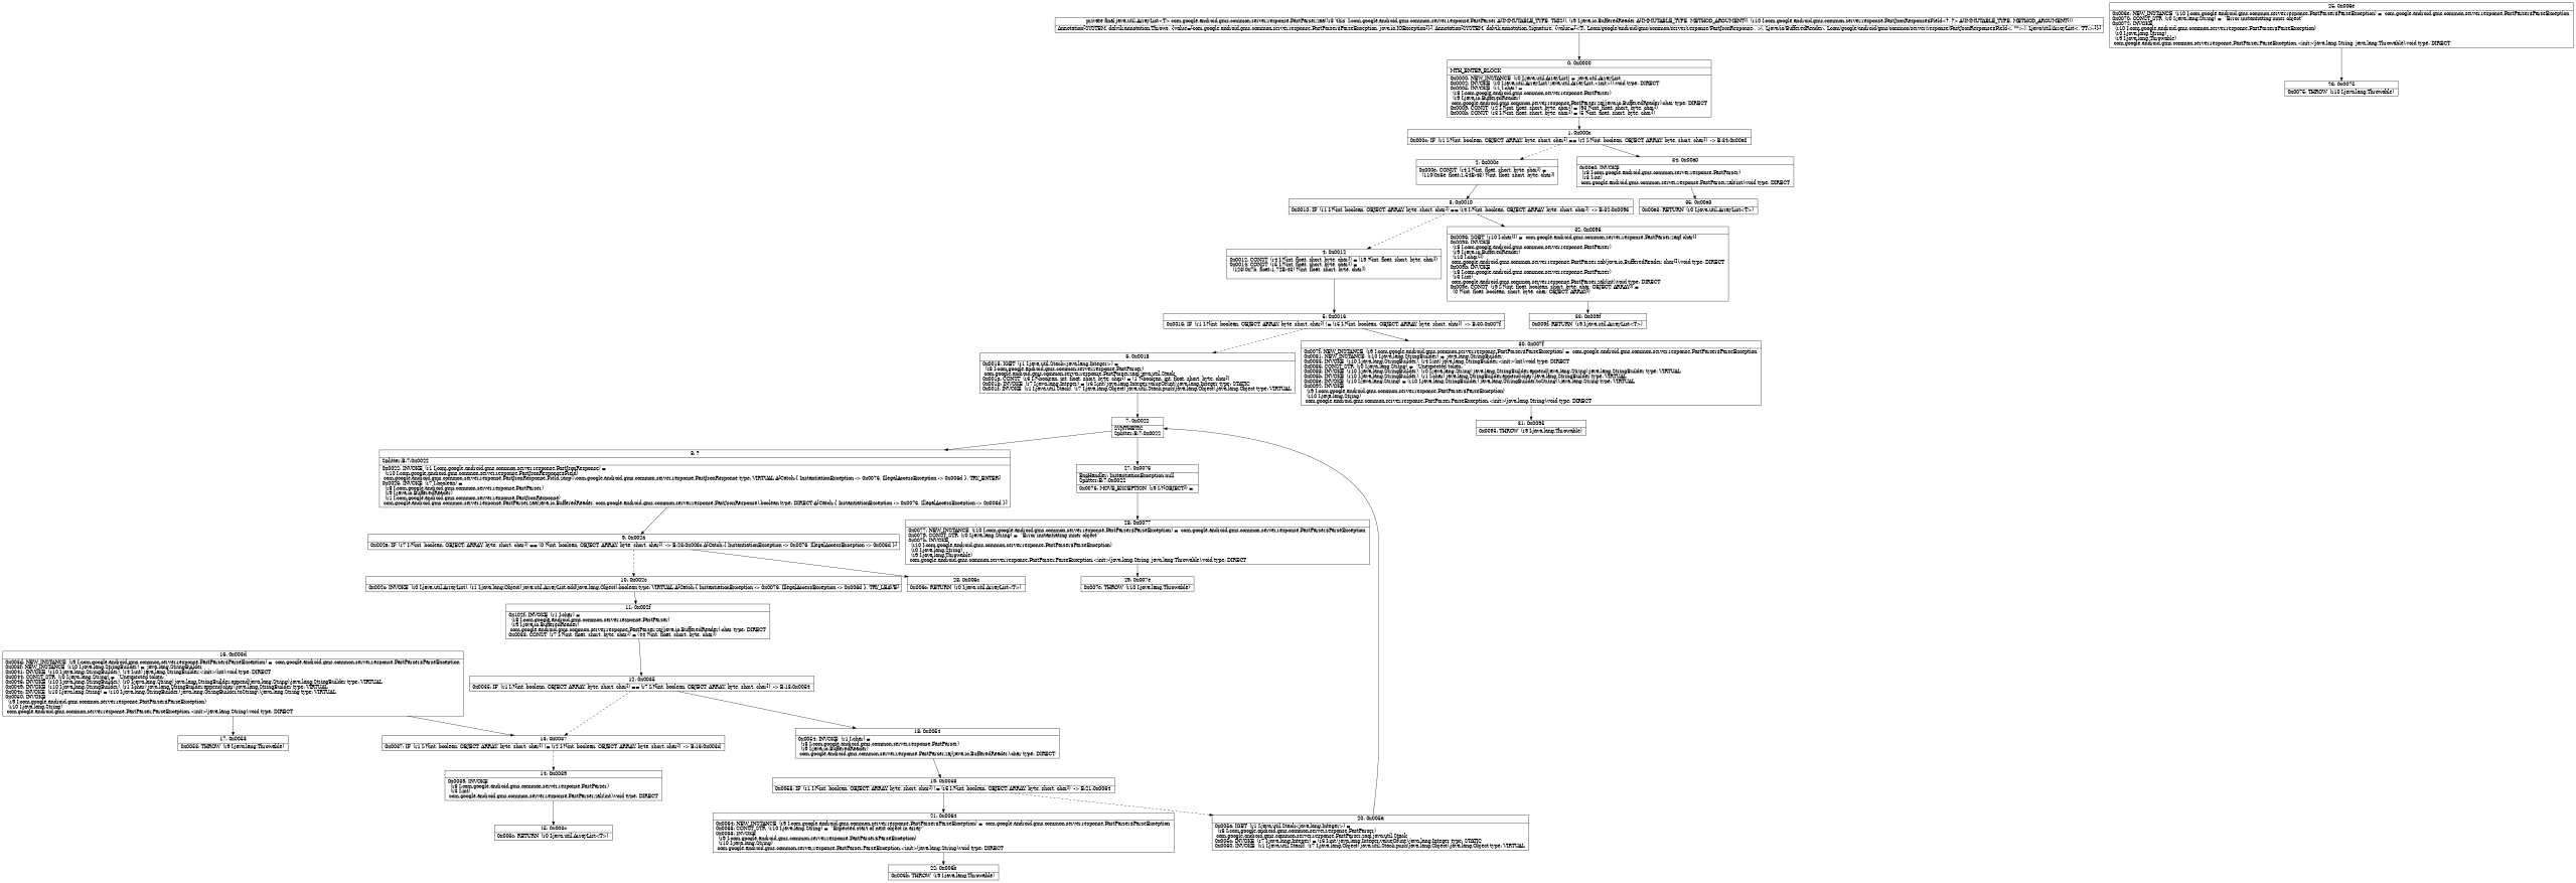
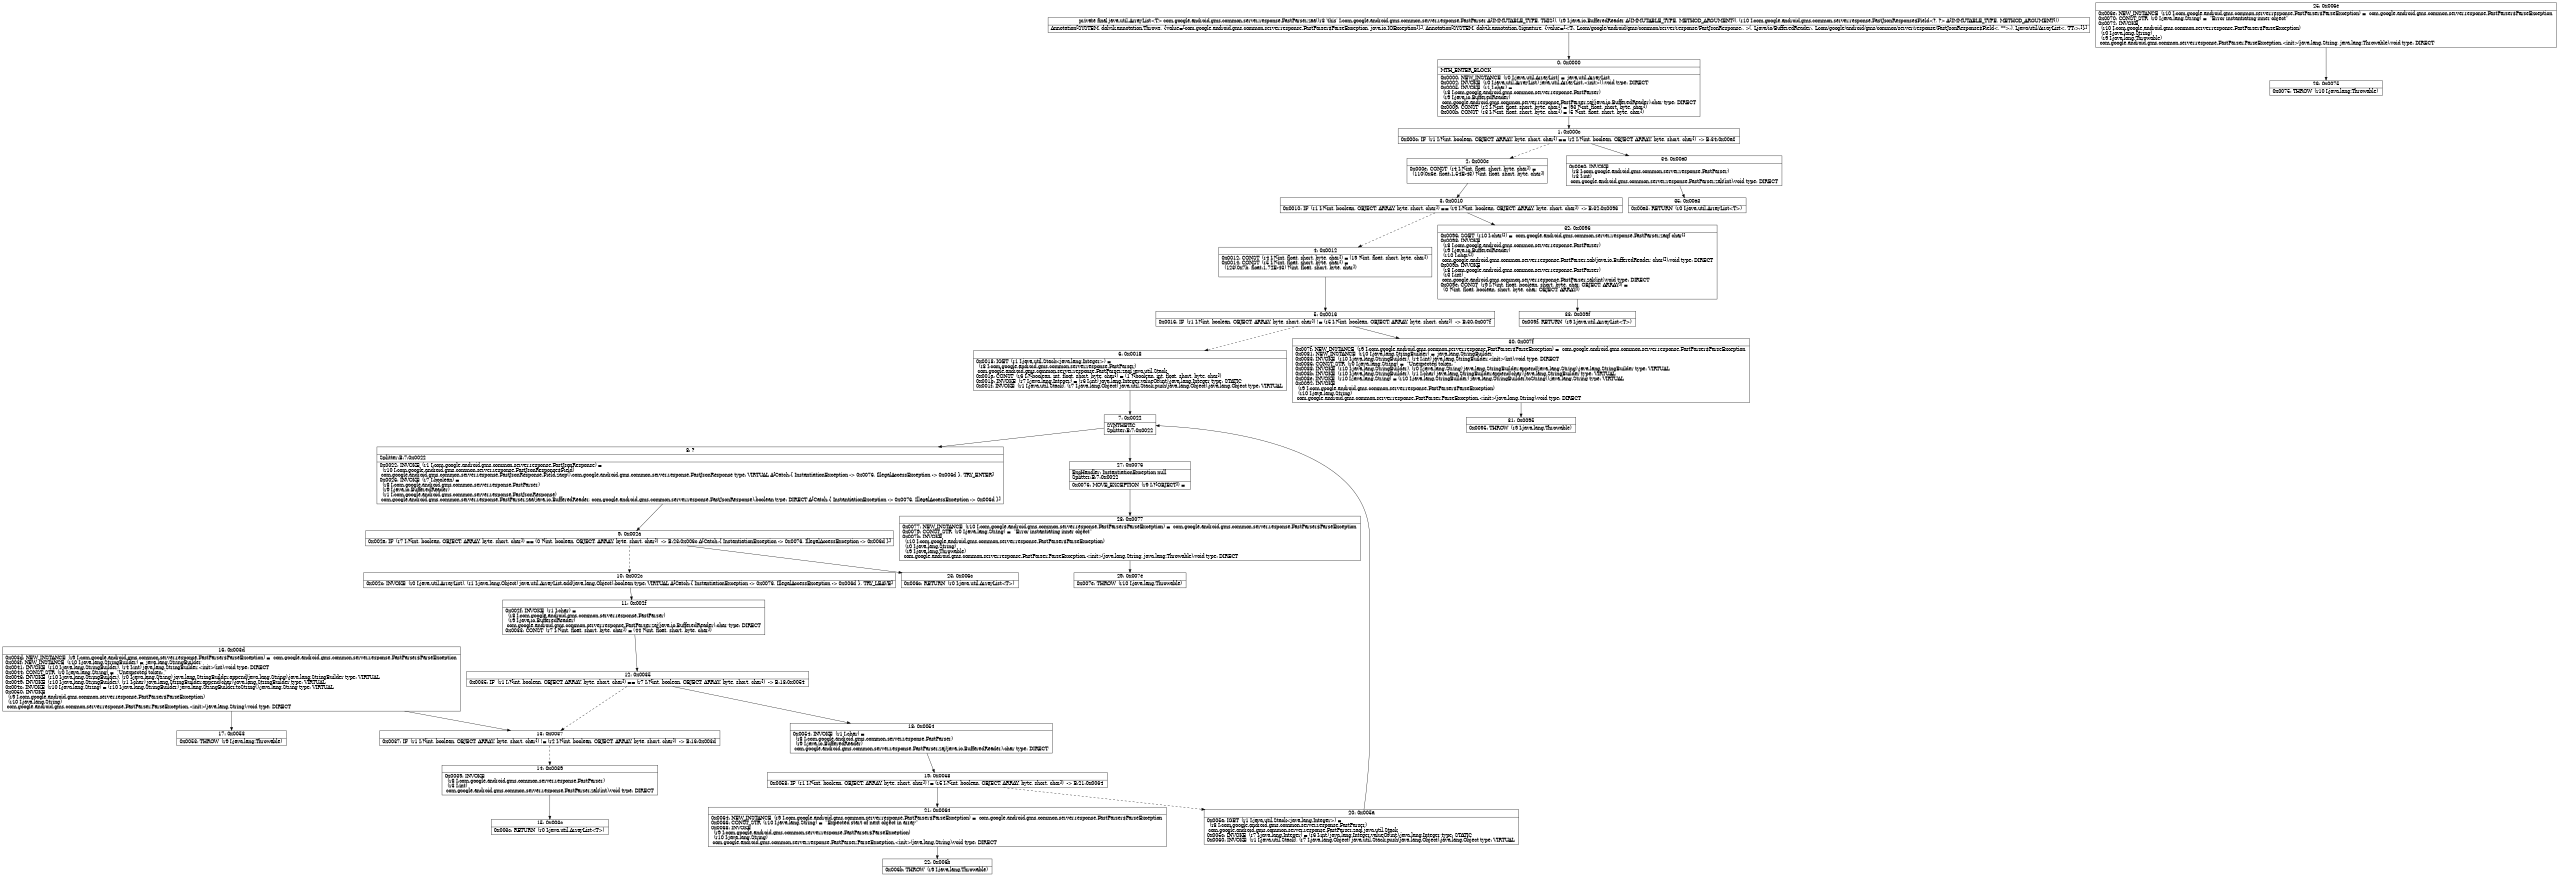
  digraph {
    node [shape=record]
    n1 [label="{0\:\ 0x0000|MTH_ENTER_BLOCK\l|0x0000: NEW_INSTANCE  (r0 I:java.util.ArrayList) =  java.util.ArrayList \l0x0002: INVOKE  (r0 I:java.util.ArrayList) java.util.ArrayList.\<init\>():void type: DIRECT \l0x0005: INVOKE  (r1 I:char) = \l  (r8 I:com.google.android.gms.common.server.response.FastParser)\l  (r9 I:java.io.BufferedReader)\l com.google.android.gms.common.server.response.FastParser.zaj(java.io.BufferedReader):char type: DIRECT \l0x0009: CONST  (r2 I:?[int, float, short, byte, char]) = (93 ?[int, float, short, byte, char]) \l0x000b: CONST  (r3 I:?[int, float, short, byte, char]) = (5 ?[int, float, short, byte, char]) \l}"]
    n2 [label="{1\:\ 0x000c|0x000c: IF  (r1 I:?[int, boolean, OBJECT, ARRAY, byte, short, char]) == (r2 I:?[int, boolean, OBJECT, ARRAY, byte, short, char])  \-\> B:34:0x00a0 \l}"]
    n3 [label="{2\:\ 0x000e|0x000e: CONST  (r4 I:?[int, float, short, byte, char]) = \l  (110(0x6e, float:1.54E\-43) ?[int, float, short, byte, char])\l \l}"]
    n4 [label="{34\:\ 0x00a0|0x00a0: INVOKE  \l  (r8 I:com.google.android.gms.common.server.response.FastParser)\l  (r3 I:int)\l com.google.android.gms.common.server.response.FastParser.zak(int):void type: DIRECT \l}"]
    n5 [label="{3\:\ 0x0010|0x0010: IF  (r1 I:?[int, boolean, OBJECT, ARRAY, byte, short, char]) == (r4 I:?[int, boolean, OBJECT, ARRAY, byte, short, char])  \-\> B:32:0x0096 \l}"]
    n6 [label="{35\:\ 0x00a3|0x00a3: RETURN  (r0 I:java.util.ArrayList\<T\>) \l}"]
    n7 [label="{4\:\ 0x0012|0x0012: CONST  (r4 I:?[int, float, short, byte, char]) = (19 ?[int, float, short, byte, char]) \l0x0014: CONST  (r5 I:?[int, float, short, byte, char]) = \l  (123(0x7b, float:1.72E\-43) ?[int, float, short, byte, char])\l \l}"]
    n8 [label="{32\:\ 0x0096|0x0096: SGET  (r10 I:char[]) =  com.google.android.gms.common.server.response.FastParser.zaqf char[] \l0x0098: INVOKE  \l  (r8 I:com.google.android.gms.common.server.response.FastParser)\l  (r9 I:java.io.BufferedReader)\l  (r10 I:char[])\l com.google.android.gms.common.server.response.FastParser.zab(java.io.BufferedReader, char[]):void type: DIRECT \l0x009b: INVOKE  \l  (r8 I:com.google.android.gms.common.server.response.FastParser)\l  (r3 I:int)\l com.google.android.gms.common.server.response.FastParser.zak(int):void type: DIRECT \l0x009e: CONST  (r9 I:?[int, float, boolean, short, byte, char, OBJECT, ARRAY]) = \l  (0 ?[int, float, boolean, short, byte, char, OBJECT, ARRAY])\l \l}"]
    n9 [label="{5\:\ 0x0016|0x0016: IF  (r1 I:?[int, boolean, OBJECT, ARRAY, byte, short, char]) != (r5 I:?[int, boolean, OBJECT, ARRAY, byte, short, char])  \-\> B:30:0x007f \l}"]
    n10 [label="{33\:\ 0x009f|0x009f: RETURN  (r9 I:java.util.ArrayList\<T\>) \l}"]
    n11 [label="{6\:\ 0x0018|0x0018: IGET  (r1 I:java.util.Stack\<java.lang.Integer\>) = \l  (r8 I:com.google.android.gms.common.server.response.FastParser)\l com.google.android.gms.common.server.response.FastParser.zaql java.util.Stack \l0x001a: CONST  (r6 I:?[boolean, int, float, short, byte, char]) = (1 ?[boolean, int, float, short, byte, char]) \l0x001b: INVOKE  (r7 I:java.lang.Integer) = (r6 I:int) java.lang.Integer.valueOf(int):java.lang.Integer type: STATIC \l0x001f: INVOKE  (r1 I:java.util.Stack), (r7 I:java.lang.Object) java.util.Stack.push(java.lang.Object):java.lang.Object type: VIRTUAL \l}"]
    n12 [label="{30\:\ 0x007f|0x007f: NEW_INSTANCE  (r9 I:com.google.android.gms.common.server.response.FastParser$ParseException) =  com.google.android.gms.common.server.response.FastParser$ParseException \l0x0081: NEW_INSTANCE  (r10 I:java.lang.StringBuilder) =  java.lang.StringBuilder \l0x0083: INVOKE  (r10 I:java.lang.StringBuilder), (r4 I:int) java.lang.StringBuilder.\<init\>(int):void type: DIRECT \l0x0086: CONST_STR  (r0 I:java.lang.String) =  \"Unexpected token: \" \l0x0088: INVOKE  (r10 I:java.lang.StringBuilder), (r0 I:java.lang.String) java.lang.StringBuilder.append(java.lang.String):java.lang.StringBuilder type: VIRTUAL \l0x008b: INVOKE  (r10 I:java.lang.StringBuilder), (r1 I:char) java.lang.StringBuilder.append(char):java.lang.StringBuilder type: VIRTUAL \l0x008e: INVOKE  (r10 I:java.lang.String) = (r10 I:java.lang.StringBuilder) java.lang.StringBuilder.toString():java.lang.String type: VIRTUAL \l0x0092: INVOKE  \l  (r9 I:com.google.android.gms.common.server.response.FastParser$ParseException)\l  (r10 I:java.lang.String)\l com.google.android.gms.common.server.response.FastParser.ParseException.\<init\>(java.lang.String):void type: DIRECT \l}"]
    n13 [label="{7\:\ 0x0022|SYNTHETIC\lSplitter:B:7:0x0022\l}"]
    n14 [label="{31\:\ 0x0095|0x0095: THROW  (r9 I:java.lang.Throwable) \l}"]
    n15 [label="{8\:\ ?|Splitter:B:7:0x0022\l|0x0022: INVOKE  (r1 I:com.google.android.gms.common.server.response.FastJsonResponse) = \l  (r10 I:com.google.android.gms.common.server.response.FastJsonResponse$Field)\l com.google.android.gms.common.server.response.FastJsonResponse.Field.zacp():com.google.android.gms.common.server.response.FastJsonResponse type: VIRTUAL A[Catch:\{ InstantiationException \-\> 0x0076, IllegalAccessException \-\> 0x006d \}, TRY_ENTER]\l0x0026: INVOKE  (r7 I:boolean) = \l  (r8 I:com.google.android.gms.common.server.response.FastParser)\l  (r9 I:java.io.BufferedReader)\l  (r1 I:com.google.android.gms.common.server.response.FastJsonResponse)\l com.google.android.gms.common.server.response.FastParser.zaa(java.io.BufferedReader, com.google.android.gms.common.server.response.FastJsonResponse):boolean type: DIRECT A[Catch:\{ InstantiationException \-\> 0x0076, IllegalAccessException \-\> 0x006d \}]\l}"]
    n16 [label="{27\:\ 0x0076|ExcHandler: InstantiationException null\lSplitter:B:7:0x0022\l|0x0076: MOVE_EXCEPTION  (r9 I:?[OBJECT]) =  \l}"]
    n17 [label="{9\:\ 0x002a|0x002a: IF  (r7 I:?[int, boolean, OBJECT, ARRAY, byte, short, char]) == (0 ?[int, boolean, OBJECT, ARRAY, byte, short, char])  \-\> B:23:0x006c A[Catch:\{ InstantiationException \-\> 0x0076, IllegalAccessException \-\> 0x006d \}]\l}"]
    n18 [label="{28\:\ 0x0077|0x0077: NEW_INSTANCE  (r10 I:com.google.android.gms.common.server.response.FastParser$ParseException) =  com.google.android.gms.common.server.response.FastParser$ParseException \l0x0079: CONST_STR  (r0 I:java.lang.String) =  \"Error instantiating inner object\" \l0x007b: INVOKE  \l  (r10 I:com.google.android.gms.common.server.response.FastParser$ParseException)\l  (r0 I:java.lang.String)\l  (r9 I:java.lang.Throwable)\l com.google.android.gms.common.server.response.FastParser.ParseException.\<init\>(java.lang.String, java.lang.Throwable):void type: DIRECT \l}"]
    n19 [label="{10\:\ 0x002c|0x002c: INVOKE  (r0 I:java.util.ArrayList), (r1 I:java.lang.Object) java.util.ArrayList.add(java.lang.Object):boolean type: VIRTUAL A[Catch:\{ InstantiationException \-\> 0x0076, IllegalAccessException \-\> 0x006d \}, TRY_LEAVE]\l}"]
    n20 [label="{23\:\ 0x006c|0x006c: RETURN  (r0 I:java.util.ArrayList\<T\>) \l}"]
-   n21 [label="{11\:\ 0x002f|0x102f: INVOKE  (r1 I:char) = \l  (r8 I:com.google.android.gms.common.server.response.FastParser)\l  (r9 I:java.io.BufferedReader)\l com.google.android.gms.common.server.response.FastParser.zaj(java.io.BufferedReader):char type: DIRECT \l0x0033: CONST  (r7 I:?[int, float, short, byte, char]) = (44 ?[int, float, short, byte, char]) \l}"]
+   n21 [label="{11\:\ 0x002f|0x002f: INVOKE  (r1 I:char) = \l  (r8 I:com.google.android.gms.common.server.response.FastParser)\l  (r9 I:java.io.BufferedReader)\l com.google.android.gms.common.server.response.FastParser.zaj(java.io.BufferedReader):char type: DIRECT \l0x0033: CONST  (r7 I:?[int, float, short, byte, char]) = (44 ?[int, float, short, byte, char]) \l}"]
    n22 [label="{12\:\ 0x0035|0x0035: IF  (r1 I:?[int, boolean, OBJECT, ARRAY, byte, short, char]) == (r7 I:?[int, boolean, OBJECT, ARRAY, byte, short, char])  \-\> B:18:0x0054 \l}"]
    n23 [label="{13\:\ 0x0037|0x0037: IF  (r1 I:?[int, boolean, OBJECT, ARRAY, byte, short, char]) != (r2 I:?[int, boolean, OBJECT, ARRAY, byte, short, char])  \-\> B:16:0x003d \l}"]
    n24 [label="{18\:\ 0x0054|0x0054: INVOKE  (r1 I:char) = \l  (r8 I:com.google.android.gms.common.server.response.FastParser)\l  (r9 I:java.io.BufferedReader)\l com.google.android.gms.common.server.response.FastParser.zaj(java.io.BufferedReader):char type: DIRECT \l}"]
    n25 [label="{14\:\ 0x0039|0x0039: INVOKE  \l  (r8 I:com.google.android.gms.common.server.response.FastParser)\l  (r3 I:int)\l com.google.android.gms.common.server.response.FastParser.zak(int):void type: DIRECT \l}"]
    n26 [label="{19\:\ 0x0058|0x0058: IF  (r1 I:?[int, boolean, OBJECT, ARRAY, byte, short, char]) != (r5 I:?[int, boolean, OBJECT, ARRAY, byte, short, char])  \-\> B:21:0x0064 \l}"]
    n27 [label="{15\:\ 0x003c|0x003c: RETURN  (r0 I:java.util.ArrayList\<T\>) \l}"]
    n28 [label="{16\:\ 0x003d|0x003d: NEW_INSTANCE  (r9 I:com.google.android.gms.common.server.response.FastParser$ParseException) =  com.google.android.gms.common.server.response.FastParser$ParseException \l0x003f: NEW_INSTANCE  (r10 I:java.lang.StringBuilder) =  java.lang.StringBuilder \l0x0041: INVOKE  (r10 I:java.lang.StringBuilder), (r4 I:int) java.lang.StringBuilder.\<init\>(int):void type: DIRECT \l0x0044: CONST_STR  (r0 I:java.lang.String) =  \"Unexpected token: \" \l0x0046: INVOKE  (r10 I:java.lang.StringBuilder), (r0 I:java.lang.String) java.lang.StringBuilder.append(java.lang.String):java.lang.StringBuilder type: VIRTUAL \l0x0049: INVOKE  (r10 I:java.lang.StringBuilder), (r1 I:char) java.lang.StringBuilder.append(char):java.lang.StringBuilder type: VIRTUAL \l0x004c: INVOKE  (r10 I:java.lang.String) = (r10 I:java.lang.StringBuilder) java.lang.StringBuilder.toString():java.lang.String type: VIRTUAL \l0x0050: INVOKE  \l  (r9 I:com.google.android.gms.common.server.response.FastParser$ParseException)\l  (r10 I:java.lang.String)\l com.google.android.gms.common.server.response.FastParser.ParseException.\<init\>(java.lang.String):void type: DIRECT \l}"]
    n29 [label="{17\:\ 0x0053|0x0053: THROW  (r9 I:java.lang.Throwable) \l}"]
    n30 [label="{20\:\ 0x005a|0x005a: IGET  (r1 I:java.util.Stack\<java.lang.Integer\>) = \l  (r8 I:com.google.android.gms.common.server.response.FastParser)\l com.google.android.gms.common.server.response.FastParser.zaql java.util.Stack \l0x005c: INVOKE  (r7 I:java.lang.Integer) = (r6 I:int) java.lang.Integer.valueOf(int):java.lang.Integer type: STATIC \l0x0060: INVOKE  (r1 I:java.util.Stack), (r7 I:java.lang.Object) java.util.Stack.push(java.lang.Object):java.lang.Object type: VIRTUAL \l}"]
    n31 [label="{21\:\ 0x0064|0x0064: NEW_INSTANCE  (r9 I:com.google.android.gms.common.server.response.FastParser$ParseException) =  com.google.android.gms.common.server.response.FastParser$ParseException \l0x0066: CONST_STR  (r10 I:java.lang.String) =  \"Expected start of next object in array\" \l0x0068: INVOKE  \l  (r9 I:com.google.android.gms.common.server.response.FastParser$ParseException)\l  (r10 I:java.lang.String)\l com.google.android.gms.common.server.response.FastParser.ParseException.\<init\>(java.lang.String):void type: DIRECT \l}"]
    n32 [label="{22\:\ 0x006b|0x006b: THROW  (r9 I:java.lang.Throwable) \l}"]
    n33 [label="{25\:\ 0x006e|0x006e: NEW_INSTANCE  (r10 I:com.google.android.gms.common.server.response.FastParser$ParseException) =  com.google.android.gms.common.server.response.FastParser$ParseException \l0x0070: CONST_STR  (r0 I:java.lang.String) =  \"Error instantiating inner object\" \l0x0072: INVOKE  \l  (r10 I:com.google.android.gms.common.server.response.FastParser$ParseException)\l  (r0 I:java.lang.String)\l  (r9 I:java.lang.Throwable)\l com.google.android.gms.common.server.response.FastParser.ParseException.\<init\>(java.lang.String, java.lang.Throwable):void type: DIRECT \l}"]
    n34 [label="{26\:\ 0x0075|0x0075: THROW  (r10 I:java.lang.Throwable) \l}"]
    n35 [label="{29\:\ 0x007e|0x007e: THROW  (r10 I:java.lang.Throwable) \l}"]
    n36 [label="{private final java.util.ArrayList\<T\> com.google.android.gms.common.server.response.FastParser.zaa((r8 'this' I:com.google.android.gms.common.server.response.FastParser A[IMMUTABLE_TYPE, THIS]), (r9 I:java.io.BufferedReader A[IMMUTABLE_TYPE, METHOD_ARGUMENT]), (r10 I:com.google.android.gms.common.server.response.FastJsonResponse$Field\<?, ?\> A[IMMUTABLE_TYPE, METHOD_ARGUMENT]))  | Annotation[SYSTEM, dalvik.annotation.Throws, \{value=[com.google.android.gms.common.server.response.FastParser$ParseException, java.io.IOException]\}], Annotation[SYSTEM, dalvik.annotation.Signature, \{value=[\<T:, Lcom\/google\/android\/gms\/common\/server\/response\/FastJsonResponse;, \>(, Ljava\/io\/BufferedReader;, Lcom\/google\/android\/gms\/common\/server\/response\/FastJsonResponse$Field\<, **\>;), Ljava\/util\/ArrayList\<, TT;\>;]\}]\l}"]
    n1 -> n2
    n2 -> n3 [style=dashed]
    n2 -> n4
    n3 -> n5
    n4 -> n6
    n5 -> n7 [style=dashed]
    n5 -> n8
    n7 -> n9
    n8 -> n10
    n9 -> n11 [style=dashed]
    n9 -> n12
    n11 -> n13
    n12 -> n14
    n13 -> n15
    n13 -> n16
    n15 -> n17
    n16 -> n18
    n17 -> n19 [style=dashed]
    n17 -> n20
    n18 -> n35
    n19 -> n21
    n21 -> n22
    n22 -> n23 [style=dashed]
    n22 -> n24
    n23 -> n25 [style=dashed]
    n24 -> n26
    n25 -> n27
    n26 -> n30 [style=dashed]
    n26 -> n31
    n28 -> n23
    n28 -> n29
    n30 -> n13
    n31 -> n32
    n33 -> n34
    n36 -> n1
  }
